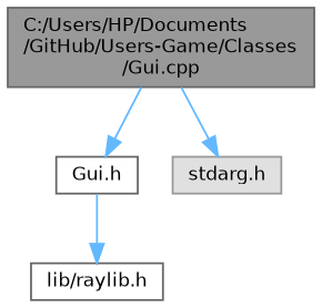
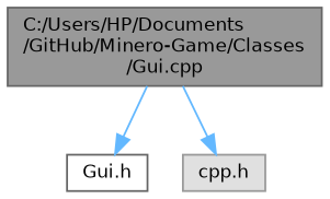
  digraph {
    node [color=grey40 fillcolor=white fontname=Helvetica fontsize=10 shape=box style=filled]
    edge [color=steelblue1 fontname=Helvetica fontsize=10 labelfontname=Helvetica labelfontsize=10 style=solid]
-   n1 [color=gray40 fillcolor=grey60 fontcolor=black height=0.2 label="C:/Users/HP/Documents\l/GitHub/Users-Game/Classes\l/Gui.cpp" width=0.4]
+   n1 [color=gray40 fillcolor=grey60 fontcolor=black height=0.2 label="C:/Users/HP/Documents\l/GitHub/Minero-Game/Classes\l/Gui.cpp" width=0.4]
    n2 [height=0.2 label="Gui.h" width=0.4]
-   n3 [color=grey60 fillcolor="#E0E0E0" height=0.2 label="stdarg.h" width=0.4]
-   n4 [height=0.2 label="lib/raylib.h" width=0.4]
+   n3 [color=grey60 fillcolor="#E0E0E0" height=0.2 label="cpp.h" width=0.4]
    n1 -> n2
    n1 -> n3
-   n2 -> n4
  }
